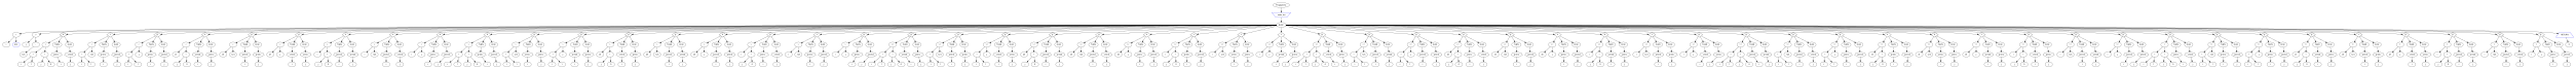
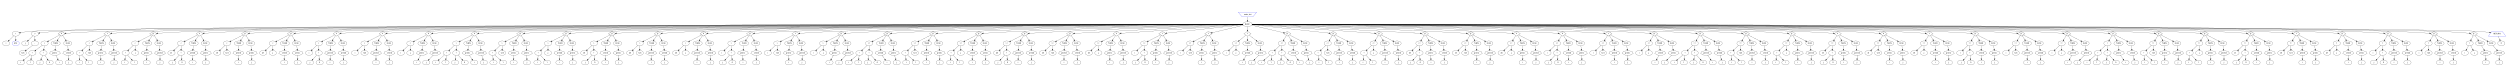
  digraph {
    fontname="Noto Sans"
    node [fontname="Noto Sans"]
    edge [fontname="Noto Sans"]
-   n1 [label=Programme]
    n2 [color=blue label="main, int" shape=invtrapezium]
    n3 [label=BLOC]
    n4 [label=":="]
    n5 [label=":="]
    n6 [label=IF shape=diamond]
    n7 [label=IF shape=diamond]
    n8 [label=IF shape=diamond]
    n9 [label=IF shape=diamond]
    n10 [label=IF shape=diamond]
    n11 [label=IF shape=diamond]
    n12 [label=IF shape=diamond]
    n13 [label=IF shape=diamond]
    n14 [label=IF shape=diamond]
    n15 [label=IF shape=diamond]
    n16 [label=IF shape=diamond]
    n17 [label=IF shape=diamond]
    n18 [label=IF shape=diamond]
    n19 [label=IF shape=diamond]
    n20 [label=IF shape=diamond]
    n21 [label=IF shape=diamond]
    n22 [label=IF shape=diamond]
    n23 [label=IF shape=diamond]
    n24 [label=IF shape=diamond]
    n25 [label=IF shape=diamond]
    n26 [label=IF shape=diamond]
    n27 [label=IF shape=diamond]
    n28 [label=IF shape=diamond]
    n29 [label=IF shape=diamond]
    n30 [label=IF shape=diamond]
    n31 [label=IF shape=diamond]
    n32 [label=IF shape=diamond]
    n33 [label=IF shape=diamond]
    n34 [label=IF shape=diamond]
    n35 [label=IF shape=diamond]
    n36 [label=IF shape=diamond]
    n37 [label=IF shape=diamond]
    n38 [label=IF shape=diamond]
    n39 [label=IF shape=diamond]
    n40 [label=IF shape=diamond]
    n41 [label=IF shape=diamond]
    n42 [label=IF shape=diamond]
    n43 [label=IF shape=diamond]
    n44 [label=IF shape=diamond]
    n45 [label=IF shape=diamond]
    n46 [label=IF shape=diamond]
    n47 [label=IF shape=diamond]
    n48 [label=IF shape=diamond]
    n49 [label=IF shape=diamond]
    n50 [label=IF shape=diamond]
    n51 [label=IF shape=diamond]
    n52 [label=IF shape=diamond]
    n53 [label=IF shape=diamond]
    n54 [label=IF shape=diamond]
    n55 [label=IF shape=diamond]
    n56 [label=IF shape=diamond]
    n57 [label=IF shape=diamond]
    n58 [label=IF shape=diamond]
    n59 [label=IF shape=diamond]
    n60 [color=blue label=RETURN shape=trapezium]
    n61 [label=i]
    n62 [color=blue label=450]
    n63 [label=j]
    n64 [label="-"]
    n65 [label="<"]
    n66 [label=THEN]
    n67 [label=ELSE]
    n68 [label="<"]
    n69 [label=THEN]
    n70 [label=ELSE]
    n71 [label="<"]
    n72 [label=THEN]
    n73 [label=ELSE]
    n74 [label="<"]
    n75 [label=THEN]
    n76 [label=ELSE]
    n77 [label="<"]
    n78 [label=THEN]
    n79 [label=ELSE]
    n80 [label="<"]
    n81 [label=THEN]
    n82 [label=ELSE]
    n83 [label="<"]
    n84 [label=THEN]
    n85 [label=ELSE]
    n86 [label="<"]
    n87 [label=THEN]
    n88 [label=ELSE]
    n89 [label="<"]
    n90 [label=THEN]
    n91 [label=ELSE]
    n92 [label=">"]
    n93 [label=THEN]
    n94 [label=ELSE]
    n95 [label=">"]
    n96 [label=THEN]
    n97 [label=ELSE]
    n98 [label=">"]
    n99 [label=THEN]
    n100 [label=ELSE]
    n101 [label=">"]
    n102 [label=THEN]
    n103 [label=ELSE]
    n104 [label=">"]
    n105 [label=THEN]
    n106 [label=ELSE]
    n107 [label=">"]
    n108 [label=THEN]
    n109 [label=ELSE]
    n110 [label=">"]
    n111 [label=THEN]
    n112 [label=ELSE]
    n113 [label=">"]
    n114 [label=THEN]
    n115 [label=ELSE]
    n116 [label=">"]
    n117 [label=THEN]
    n118 [label=ELSE]
    n119 [label=">="]
    n120 [label=THEN]
    n121 [label=ELSE]
    n122 [label=">="]
    n123 [label=THEN]
    n124 [label=ELSE]
    n125 [label=">="]
    n126 [label=THEN]
    n127 [label=ELSE]
    n128 [label=">="]
    n129 [label=THEN]
    n130 [label=ELSE]
    n131 [label=">="]
    n132 [label=THEN]
    n133 [label=ELSE]
    n134 [label=">="]
    n135 [label=THEN]
    n136 [label=ELSE]
    n137 [label=">="]
    n138 [label=THEN]
    n139 [label=ELSE]
    n140 [label=">="]
    n141 [label=THEN]
    n142 [label=ELSE]
    n143 [label=">="]
    n144 [label=THEN]
    n145 [label=ELSE]
    n146 [label="<="]
    n147 [label=THEN]
    n148 [label=ELSE]
    n149 [label="<="]
    n150 [label=THEN]
    n151 [label=ELSE]
    n152 [label="<="]
    n153 [label=THEN]
    n154 [label=ELSE]
    n155 [label="<="]
    n156 [label=THEN]
    n157 [label=ELSE]
    n158 [label="<="]
    n159 [label=THEN]
    n160 [label=ELSE]
    n161 [label="<="]
    n162 [label=THEN]
    n163 [label=ELSE]
    n164 [label="<="]
    n165 [label=THEN]
    n166 [label=ELSE]
    n167 [label="<="]
    n168 [label=THEN]
    n169 [label=ELSE]
    n170 [label="<="]
    n171 [label=THEN]
    n172 [label=ELSE]
    n173 [label="=="]
    n174 [label=THEN]
    n175 [label=ELSE]
    n176 [label="=="]
    n177 [label=THEN]
    n178 [label=ELSE]
    n179 [label="=="]
    n180 [label=THEN]
    n181 [label=ELSE]
    n182 [label="=="]
    n183 [label=THEN]
    n184 [label=ELSE]
    n185 [label="=="]
    n186 [label=THEN]
    n187 [label=ELSE]
    n188 [label="=="]
    n189 [label=THEN]
    n190 [label=ELSE]
    n191 [label="=="]
    n192 [label=THEN]
    n193 [label=ELSE]
    n194 [label="=="]
    n195 [label=THEN]
    n196 [label=ELSE]
    n197 [label="=="]
    n198 [label=THEN]
    n199 [label=ELSE]
    n200 [label="!="]
    n201 [label=THEN]
    n202 [label=ELSE]
    n203 [label="!="]
    n204 [label=THEN]
    n205 [label=ELSE]
    n206 [label="!="]
    n207 [label=THEN]
    n208 [label=ELSE]
    n209 [label="!="]
    n210 [label=THEN]
    n211 [label=ELSE]
    n212 [label="!="]
    n213 [label=THEN]
    n214 [label=ELSE]
    n215 [label="!="]
    n216 [label=THEN]
    n217 [label=ELSE]
    n218 [label="!="]
    n219 [label=THEN]
    n220 [label=ELSE]
    n221 [label="!="]
    n222 [label=THEN]
    n223 [label=ELSE]
    n224 [label="!="]
    n225 [label=THEN]
    n226 [label=ELSE]
    n227 [label=0]
    n228 [label=123]
    n229 [label="+"]
    n230 [label="+"]
    n231 [label=printd shape=septagon]
    n232 [label=printd shape=septagon]
    n233 [label=i]
    n234 [label=1]
    n235 [label=j]
    n236 [label=0]
    n237 [label=i]
    n238 [label=j]
    n239 [label="+"]
    n240 [label=123]
    n241 [label=printd shape=septagon]
    n242 [label=printd shape=septagon]
    n243 [label=i]
    n244 [label=1]
    n245 [label=i]
    n246 [label=j]
    n247 [label="+"]
    n248 [label=j]
    n249 [label=printd shape=septagon]
    n250 [label=printd shape=septagon]
    n251 [label=i]
    n252 [label=1]
    n253 [label=i]
    n254 [label=j]
    n255 [label=45]
    n256 [label="+"]
    n257 [label=printd shape=septagon]
    n258 [label=printd shape=septagon]
    n259 [label=j]
    n260 [label=0]
    n261 [label=i]
    n262 [label=j]
    n263 [label=45]
    n264 [label=123]
    n265 [label=printd shape=septagon]
    n266 [label=printd shape=septagon]
    n267 [label=i]
    n268 [label=j]
    n269 [label=45]
    n270 [label=j]
    n271 [label=printd shape=septagon]
    n272 [label=printd shape=septagon]
    n273 [label=i]
    n274 [label=j]
    n275 [label=i]
    n276 [label="+"]
    n277 [label=printd shape=septagon]
    n278 [label=printd shape=septagon]
    n279 [label=j]
    n280 [label=0]
    n281 [label=i]
    n282 [label=j]
    n283 [label=i]
    n284 [label=123]
    n285 [label=printd shape=septagon]
    n286 [label=printd shape=septagon]
    n287 [label=i]
    n288 [label=j]
    n289 [label=i]
    n290 [label=j]
    n291 [label=printd shape=septagon]
    n292 [label=printd shape=septagon]
    n293 [label=i]
    n294 [label=j]
    n295 [label="+"]
    n296 [label="+"]
    n297 [label=printd shape=septagon]
    n298 [label=printd shape=septagon]
    n299 [label=i]
    n300 [label=1]
    n301 [label=j]
    n302 [label=0]
    n303 [label=i]
    n304 [label=j]
    n305 [label="+"]
    n306 [label=123]
    n307 [label=printd shape=septagon]
    n308 [label=printd shape=septagon]
    n309 [label=i]
    n310 [label=1]
    n311 [label=i]
    n312 [label=j]
    n313 [label="+"]
    n314 [label=j]
    n315 [label=printd shape=septagon]
    n316 [label=printd shape=septagon]
    n317 [label=i]
    n318 [label=1]
    n319 [label=i]
    n320 [label=j]
    n321 [label=45]
    n322 [label="+"]
    n323 [label=printd shape=septagon]
    n324 [label=printd shape=septagon]
    n325 [label=j]
    n326 [label=0]
    n327 [label=i]
    n328 [label=j]
    n329 [label=45]
    n330 [label=123]
    n331 [label=printd shape=septagon]
    n332 [label=printd shape=septagon]
    n333 [label=i]
    n334 [label=j]
    n335 [label=45]
    n336 [label=j]
    n337 [label=printd shape=septagon]
    n338 [label=printd shape=septagon]
    n339 [label=i]
    n340 [label=j]
    n341 [label=i]
    n342 [label="+"]
    n343 [label=printd shape=septagon]
    n344 [label=printd shape=septagon]
    n345 [label=j]
    n346 [label=0]
    n347 [label=i]
    n348 [label=j]
    n349 [label=i]
    n350 [label=123]
    n351 [label=printd shape=septagon]
    n352 [label=printd shape=septagon]
    n353 [label=i]
    n354 [label=j]
    n355 [label=i]
    n356 [label=j]
    n357 [label=printd shape=septagon]
    n358 [label=printd shape=septagon]
    n359 [label=i]
    n360 [label=j]
    n361 [label="+"]
    n362 [label="+"]
    n363 [label=printd shape=septagon]
    n364 [label=printd shape=septagon]
    n365 [label=i]
    n366 [label=1]
    n367 [label=j]
    n368 [label=0]
    n369 [label=i]
    n370 [label=j]
    n371 [label="+"]
    n372 [label=123]
    n373 [label=printd shape=septagon]
    n374 [label=printd shape=septagon]
    n375 [label=i]
    n376 [label=1]
    n377 [label=i]
    n378 [label=j]
    n379 [label="+"]
    n380 [label=j]
    n381 [label=printd shape=septagon]
    n382 [label=printd shape=septagon]
    n383 [label=i]
    n384 [label=1]
    n385 [label=i]
    n386 [label=j]
    n387 [label=45]
    n388 [label="+"]
    n389 [label=printd shape=septagon]
    n390 [label=printd shape=septagon]
    n391 [label=j]
    n392 [label=0]
    n393 [label=i]
    n394 [label=j]
    n395 [label=45]
    n396 [label=123]
    n397 [label=printd shape=septagon]
    n398 [label=printd shape=septagon]
    n399 [label=i]
    n400 [label=j]
    n401 [label=45]
    n402 [label=j]
    n403 [label=printd shape=septagon]
    n404 [label=printd shape=septagon]
    n405 [label=i]
    n406 [label=j]
    n407 [label=i]
    n408 [label="+"]
    n409 [label=printd shape=septagon]
    n410 [label=printd shape=septagon]
    n411 [label=j]
    n412 [label=0]
    n413 [label=i]
    n414 [label=j]
    n415 [label=i]
    n416 [label=123]
    n417 [label=printd shape=septagon]
    n418 [label=printd shape=septagon]
    n419 [label=i]
    n420 [label=j]
    n421 [label=i]
    n422 [label=j]
    n423 [label=printd shape=septagon]
    n424 [label=printd shape=septagon]
    n425 [label=i]
    n426 [label=j]
    n427 [label="+"]
    n428 [label="+"]
    n429 [label=printd shape=septagon]
    n430 [label=printd shape=septagon]
    n431 [label=i]
    n432 [label=1]
    n433 [label=j]
    n434 [label=0]
    n435 [label=i]
    n436 [label=j]
    n437 [label="+"]
    n438 [label=123]
    n439 [label=printd shape=septagon]
    n440 [label=printd shape=septagon]
    n441 [label=i]
    n442 [label=1]
    n443 [label=i]
    n444 [label=j]
    n445 [label="+"]
    n446 [label=j]
    n447 [label=printd shape=septagon]
    n448 [label=printd shape=septagon]
    n449 [label=i]
    n450 [label=1]
    n451 [label=i]
    n452 [label=j]
    n453 [label=45]
    n454 [label="+"]
    n455 [label=printd shape=septagon]
    n456 [label=printd shape=septagon]
    n457 [label=j]
    n458 [label=0]
    n459 [label=i]
    n460 [label=j]
    n461 [label=45]
    n462 [label=123]
    n463 [label=printd shape=septagon]
    n464 [label=printd shape=septagon]
    n465 [label=i]
    n466 [label=j]
    n467 [label=45]
    n468 [label=j]
    n469 [label=printd shape=septagon]
    n470 [label=printd shape=septagon]
    n471 [label=i]
    n472 [label=j]
    n473 [label=i]
    n474 [label="+"]
    n475 [label=printd shape=septagon]
    n476 [label=printd shape=septagon]
    n477 [label=j]
    n478 [label=0]
    n479 [label=i]
    n480 [label=j]
    n481 [label=i]
    n482 [label=123]
    n483 [label=printd shape=septagon]
    n484 [label=printd shape=septagon]
    n485 [label=i]
    n486 [label=j]
    n487 [label=i]
    n488 [label=j]
    n489 [label=printd shape=septagon]
    n490 [label=printd shape=septagon]
    n491 [label=i]
    n492 [label=j]
    n493 [label="+"]
    n494 [label="+"]
    n495 [label=printd shape=septagon]
    n496 [label=printd shape=septagon]
    n497 [label=i]
    n498 [label=1]
    n499 [label=j]
    n500 [label=0]
    n501 [label=i]
    n502 [label=j]
    n503 [label="+"]
    n504 [label=123]
    n505 [label=printd shape=septagon]
    n506 [label=printd shape=septagon]
    n507 [label=i]
    n508 [label=1]
    n509 [label=i]
    n510 [label=j]
    n511 [label="+"]
    n512 [label=j]
    n513 [label=printd shape=septagon]
    n514 [label=printd shape=septagon]
    n515 [label=i]
    n516 [label=1]
    n517 [label=i]
    n518 [label=j]
    n519 [label=45]
    n520 [label="+"]
    n521 [label=printd shape=septagon]
    n522 [label=printd shape=septagon]
    n523 [label=j]
    n524 [label=0]
    n525 [label=i]
    n526 [label=j]
    n527 [label=45]
    n528 [label=123]
    n529 [label=printd shape=septagon]
    n530 [label=printd shape=septagon]
    n531 [label=i]
    n532 [label=j]
    n533 [label=45]
    n534 [label=j]
    n535 [label=printd shape=septagon]
    n536 [label=printd shape=septagon]
    n537 [label=i]
    n538 [label=j]
    n539 [label=i]
    n540 [label="+"]
    n541 [label=printd shape=septagon]
    n542 [label=printd shape=septagon]
    n543 [label=j]
    n544 [label=0]
    n545 [label=i]
    n546 [label=j]
    n547 [label=i]
    n548 [label=123]
    n549 [label=printd shape=septagon]
    n550 [label=printd shape=septagon]
    n551 [label=i]
    n552 [label=j]
    n553 [label=i]
    n554 [label=j]
    n555 [label=printd shape=septagon]
    n556 [label=printd shape=septagon]
    n557 [label=i]
    n558 [label=j]
    n559 [label="+"]
    n560 [label="+"]
    n561 [label=printd shape=septagon]
    n562 [label=printd shape=septagon]
    n563 [label=i]
    n564 [label=1]
    n565 [label=j]
    n566 [label=0]
    n567 [label=i]
    n568 [label=j]
    n569 [label="+"]
    n570 [label=123]
    n571 [label=printd shape=septagon]
    n572 [label=printd shape=septagon]
    n573 [label=i]
    n574 [label=1]
    n575 [label=i]
    n576 [label=j]
    n577 [label="+"]
    n578 [label=j]
    n579 [label=printd shape=septagon]
    n580 [label=printd shape=septagon]
    n581 [label=i]
    n582 [label=1]
    n583 [label=i]
    n584 [label=j]
    n585 [label=45]
    n586 [label="+"]
    n587 [label=printd shape=septagon]
    n588 [label=printd shape=septagon]
    n589 [label=j]
    n590 [label=0]
    n591 [label=i]
    n592 [label=j]
    n593 [label=45]
    n594 [label=123]
    n595 [label=printd shape=septagon]
    n596 [label=printd shape=septagon]
    n597 [label=i]
    n598 [label=j]
    n599 [label=45]
    n600 [label=j]
    n601 [label=printd shape=septagon]
    n602 [label=printd shape=septagon]
    n603 [label=i]
    n604 [label=j]
    n605 [label=i]
    n606 [label="+"]
    n607 [label=printd shape=septagon]
    n608 [label=printd shape=septagon]
    n609 [label=j]
    n610 [label=0]
    n611 [label=i]
    n612 [label=j]
    n613 [label=i]
    n614 [label=123]
    n615 [label=printd shape=septagon]
    n616 [label=printd shape=septagon]
    n617 [label=i]
    n618 [label=j]
    n619 [label=i]
    n620 [label=j]
    n621 [label=printd shape=septagon]
    n622 [label=printd shape=septagon]
    n623 [label=i]
    n624 [label=j]
-   n1 -> n2
    n2 -> n3
    n3 -> n4
    n3 -> n5
    n3 -> n6
    n3 -> n7
    n3 -> n8
    n3 -> n9
    n3 -> n10
    n3 -> n11
    n3 -> n12
    n3 -> n13
    n3 -> n14
    n3 -> n15
    n3 -> n16
    n3 -> n17
    n3 -> n18
    n3 -> n19
    n3 -> n20
    n3 -> n21
    n3 -> n22
    n3 -> n23
    n3 -> n24
    n3 -> n25
    n3 -> n26
    n3 -> n27
    n3 -> n28
    n3 -> n29
    n3 -> n30
    n3 -> n31
    n3 -> n32
    n3 -> n33
    n3 -> n34
    n3 -> n35
    n3 -> n36
    n3 -> n37
    n3 -> n38
    n3 -> n39
    n3 -> n40
    n3 -> n41
    n3 -> n42
    n3 -> n43
    n3 -> n44
    n3 -> n45
    n3 -> n46
    n3 -> n47
    n3 -> n48
    n3 -> n49
    n3 -> n50
    n3 -> n51
    n3 -> n52
    n3 -> n53
    n3 -> n54
    n3 -> n55
    n3 -> n56
    n3 -> n57
    n3 -> n58
    n3 -> n59
    n3 -> n60
    n4 -> n61
    n4 -> n62
    n5 -> n63
    n5 -> n64
    n6 -> n65
    n6 -> n66
    n6 -> n67
    n7 -> n68
    n7 -> n69
    n7 -> n70
    n8 -> n71
    n8 -> n72
    n8 -> n73
    n9 -> n74
    n9 -> n75
    n9 -> n76
    n10 -> n77
    n10 -> n78
    n10 -> n79
    n11 -> n80
    n11 -> n81
    n11 -> n82
    n12 -> n83
    n12 -> n84
    n12 -> n85
    n13 -> n86
    n13 -> n87
    n13 -> n88
    n14 -> n89
    n14 -> n90
    n14 -> n91
    n15 -> n92
    n15 -> n93
    n15 -> n94
    n16 -> n95
    n16 -> n96
    n16 -> n97
    n17 -> n98
    n17 -> n99
    n17 -> n100
    n18 -> n101
    n18 -> n102
    n18 -> n103
    n19 -> n104
    n19 -> n105
    n19 -> n106
    n20 -> n107
    n20 -> n108
    n20 -> n109
    n21 -> n110
    n21 -> n111
    n21 -> n112
    n22 -> n113
    n22 -> n114
    n22 -> n115
    n23 -> n116
    n23 -> n117
    n23 -> n118
    n24 -> n119
    n24 -> n120
    n24 -> n121
    n25 -> n122
    n25 -> n123
    n25 -> n124
    n26 -> n125
    n26 -> n126
    n26 -> n127
    n27 -> n128
    n27 -> n129
    n27 -> n130
    n28 -> n131
    n28 -> n132
    n28 -> n133
    n29 -> n134
    n29 -> n135
    n29 -> n136
    n30 -> n137
    n30 -> n138
    n30 -> n139
    n31 -> n140
    n31 -> n141
    n31 -> n142
    n32 -> n143
    n32 -> n144
    n32 -> n145
    n33 -> n146
    n33 -> n147
    n33 -> n148
    n34 -> n149
    n34 -> n150
    n34 -> n151
    n35 -> n152
    n35 -> n153
    n35 -> n154
    n36 -> n155
    n36 -> n156
    n36 -> n157
    n37 -> n158
    n37 -> n159
    n37 -> n160
    n38 -> n161
    n38 -> n162
    n38 -> n163
    n39 -> n164
    n39 -> n165
    n39 -> n166
    n40 -> n167
    n40 -> n168
    n40 -> n169
    n41 -> n170
    n41 -> n171
    n41 -> n172
    n42 -> n173
    n42 -> n174
    n42 -> n175
    n43 -> n176
    n43 -> n177
    n43 -> n178
    n44 -> n179
    n44 -> n180
    n44 -> n181
    n45 -> n182
    n45 -> n183
    n45 -> n184
    n46 -> n185
    n46 -> n186
    n46 -> n187
    n47 -> n188
    n47 -> n189
    n47 -> n190
    n48 -> n191
    n48 -> n192
    n48 -> n193
    n49 -> n194
    n49 -> n195
    n49 -> n196
    n50 -> n197
    n50 -> n198
    n50 -> n199
    n51 -> n200
    n51 -> n201
    n51 -> n202
    n52 -> n203
    n52 -> n204
    n52 -> n205
    n53 -> n206
    n53 -> n207
    n53 -> n208
    n54 -> n209
    n54 -> n210
    n54 -> n211
    n55 -> n212
    n55 -> n213
    n55 -> n214
    n56 -> n215
    n56 -> n216
    n56 -> n217
    n57 -> n218
    n57 -> n219
    n57 -> n220
    n58 -> n221
    n58 -> n222
    n58 -> n223
    n59 -> n224
    n59 -> n225
    n59 -> n226
    n60 -> n227
    n64 -> n228
    n65 -> n229
    n65 -> n230
    n66 -> n231
    n67 -> n232
    n68 -> n239
    n68 -> n240
    n69 -> n241
    n70 -> n242
    n71 -> n247
    n71 -> n248
    n72 -> n249
    n73 -> n250
    n74 -> n255
    n74 -> n256
    n75 -> n257
    n76 -> n258
    n77 -> n263
    n77 -> n264
    n78 -> n265
    n79 -> n266
    n80 -> n269
    n80 -> n270
    n81 -> n271
    n82 -> n272
    n83 -> n275
    n83 -> n276
    n84 -> n277
    n85 -> n278
    n86 -> n283
    n86 -> n284
    n87 -> n285
    n88 -> n286
    n89 -> n289
    n89 -> n290
    n90 -> n291
    n91 -> n292
    n92 -> n295
    n92 -> n296
    n93 -> n297
    n94 -> n298
    n95 -> n305
    n95 -> n306
    n96 -> n307
    n97 -> n308
    n98 -> n313
    n98 -> n314
    n99 -> n315
    n100 -> n316
    n101 -> n321
    n101 -> n322
    n102 -> n323
    n103 -> n324
    n104 -> n329
    n104 -> n330
    n105 -> n331
    n106 -> n332
    n107 -> n335
    n107 -> n336
    n108 -> n337
    n109 -> n338
    n110 -> n341
    n110 -> n342
    n111 -> n343
    n112 -> n344
    n113 -> n349
    n113 -> n350
    n114 -> n351
    n115 -> n352
    n116 -> n355
    n116 -> n356
    n117 -> n357
    n118 -> n358
    n119 -> n361
    n119 -> n362
    n120 -> n363
    n121 -> n364
    n122 -> n371
    n122 -> n372
    n123 -> n373
    n124 -> n374
    n125 -> n379
    n125 -> n380
    n126 -> n381
    n127 -> n382
    n128 -> n387
    n128 -> n388
    n129 -> n389
    n130 -> n390
    n131 -> n395
    n131 -> n396
    n132 -> n397
    n133 -> n398
    n134 -> n401
    n134 -> n402
    n135 -> n403
    n136 -> n404
    n137 -> n407
    n137 -> n408
    n138 -> n409
    n139 -> n410
    n140 -> n415
    n140 -> n416
    n141 -> n417
    n142 -> n418
    n143 -> n421
    n143 -> n422
    n144 -> n423
    n145 -> n424
    n146 -> n427
    n146 -> n428
    n147 -> n429
    n148 -> n430
    n149 -> n437
    n149 -> n438
    n150 -> n439
    n151 -> n440
    n152 -> n445
    n152 -> n446
    n153 -> n447
    n154 -> n448
    n155 -> n453
    n155 -> n454
    n156 -> n455
    n157 -> n456
    n158 -> n461
    n158 -> n462
    n159 -> n463
    n160 -> n464
    n161 -> n467
    n161 -> n468
    n162 -> n469
    n163 -> n470
    n164 -> n473
    n164 -> n474
    n165 -> n475
    n166 -> n476
    n167 -> n481
    n167 -> n482
    n168 -> n483
    n169 -> n484
    n170 -> n487
    n170 -> n488
    n171 -> n489
    n172 -> n490
    n173 -> n493
    n173 -> n494
    n174 -> n495
    n175 -> n496
    n176 -> n503
    n176 -> n504
    n177 -> n505
    n178 -> n506
    n179 -> n511
    n179 -> n512
    n180 -> n513
    n181 -> n514
    n182 -> n519
    n182 -> n520
    n183 -> n521
    n184 -> n522
    n185 -> n527
    n185 -> n528
    n186 -> n529
    n187 -> n530
    n188 -> n533
    n188 -> n534
    n189 -> n535
    n190 -> n536
    n191 -> n539
    n191 -> n540
    n192 -> n541
    n193 -> n542
    n194 -> n547
    n194 -> n548
    n195 -> n549
    n196 -> n550
    n197 -> n553
    n197 -> n554
    n198 -> n555
    n199 -> n556
    n200 -> n559
    n200 -> n560
    n201 -> n561
    n202 -> n562
    n203 -> n569
    n203 -> n570
    n204 -> n571
    n205 -> n572
    n206 -> n577
    n206 -> n578
    n207 -> n579
    n208 -> n580
    n209 -> n585
    n209 -> n586
    n210 -> n587
    n211 -> n588
    n212 -> n593
    n212 -> n594
    n213 -> n595
    n214 -> n596
    n215 -> n599
    n215 -> n600
    n216 -> n601
    n217 -> n602
    n218 -> n605
    n218 -> n606
    n219 -> n607
    n220 -> n608
    n221 -> n613
    n221 -> n614
    n222 -> n615
    n223 -> n616
    n224 -> n619
    n224 -> n620
    n225 -> n621
    n226 -> n622
    n229 -> n233
    n229 -> n234
    n230 -> n235
    n230 -> n236
    n231 -> n237
    n232 -> n238
    n239 -> n243
    n239 -> n244
    n241 -> n245
    n242 -> n246
    n247 -> n251
    n247 -> n252
    n249 -> n253
    n250 -> n254
    n256 -> n259
    n256 -> n260
    n257 -> n261
    n258 -> n262
    n265 -> n267
    n266 -> n268
    n271 -> n273
    n272 -> n274
    n276 -> n279
    n276 -> n280
    n277 -> n281
    n278 -> n282
    n285 -> n287
    n286 -> n288
    n291 -> n293
    n292 -> n294
    n295 -> n299
    n295 -> n300
    n296 -> n301
    n296 -> n302
    n297 -> n303
    n298 -> n304
    n305 -> n309
    n305 -> n310
    n307 -> n311
    n308 -> n312
    n313 -> n317
    n313 -> n318
    n315 -> n319
    n316 -> n320
    n322 -> n325
    n322 -> n326
    n323 -> n327
    n324 -> n328
    n331 -> n333
    n332 -> n334
    n337 -> n339
    n338 -> n340
    n342 -> n345
    n342 -> n346
    n343 -> n347
    n344 -> n348
    n351 -> n353
    n352 -> n354
    n357 -> n359
    n358 -> n360
    n361 -> n365
    n361 -> n366
    n362 -> n367
    n362 -> n368
    n363 -> n369
    n364 -> n370
    n371 -> n375
    n371 -> n376
    n373 -> n377
    n374 -> n378
    n379 -> n383
    n379 -> n384
    n381 -> n385
    n382 -> n386
    n388 -> n391
    n388 -> n392
    n389 -> n393
    n390 -> n394
    n397 -> n399
    n398 -> n400
    n403 -> n405
    n404 -> n406
    n408 -> n411
    n408 -> n412
    n409 -> n413
    n410 -> n414
    n417 -> n419
    n418 -> n420
    n423 -> n425
    n424 -> n426
    n427 -> n431
    n427 -> n432
    n428 -> n433
    n428 -> n434
    n429 -> n435
    n430 -> n436
    n437 -> n441
    n437 -> n442
    n439 -> n443
    n440 -> n444
    n445 -> n449
    n445 -> n450
    n447 -> n451
    n448 -> n452
    n454 -> n457
    n454 -> n458
    n455 -> n459
    n456 -> n460
    n463 -> n465
    n464 -> n466
    n469 -> n471
    n470 -> n472
    n474 -> n477
    n474 -> n478
    n475 -> n479
    n476 -> n480
    n483 -> n485
    n484 -> n486
    n489 -> n491
    n490 -> n492
    n493 -> n497
    n493 -> n498
    n494 -> n499
    n494 -> n500
    n495 -> n501
    n496 -> n502
    n503 -> n507
    n503 -> n508
    n505 -> n509
    n506 -> n510
    n511 -> n515
    n511 -> n516
    n513 -> n517
    n514 -> n518
    n520 -> n523
    n520 -> n524
    n521 -> n525
    n522 -> n526
    n529 -> n531
    n530 -> n532
    n535 -> n537
    n536 -> n538
    n540 -> n543
    n540 -> n544
    n541 -> n545
    n542 -> n546
    n549 -> n551
    n550 -> n552
    n555 -> n557
    n556 -> n558
    n559 -> n563
    n559 -> n564
    n560 -> n565
    n560 -> n566
    n561 -> n567
    n562 -> n568
    n569 -> n573
    n569 -> n574
    n571 -> n575
    n572 -> n576
    n577 -> n581
    n577 -> n582
    n579 -> n583
    n580 -> n584
    n586 -> n589
    n586 -> n590
    n587 -> n591
    n588 -> n592
    n595 -> n597
    n596 -> n598
    n601 -> n603
    n602 -> n604
    n606 -> n609
    n606 -> n610
    n607 -> n611
    n608 -> n612
    n615 -> n617
    n616 -> n618
    n621 -> n623
    n622 -> n624
  }
